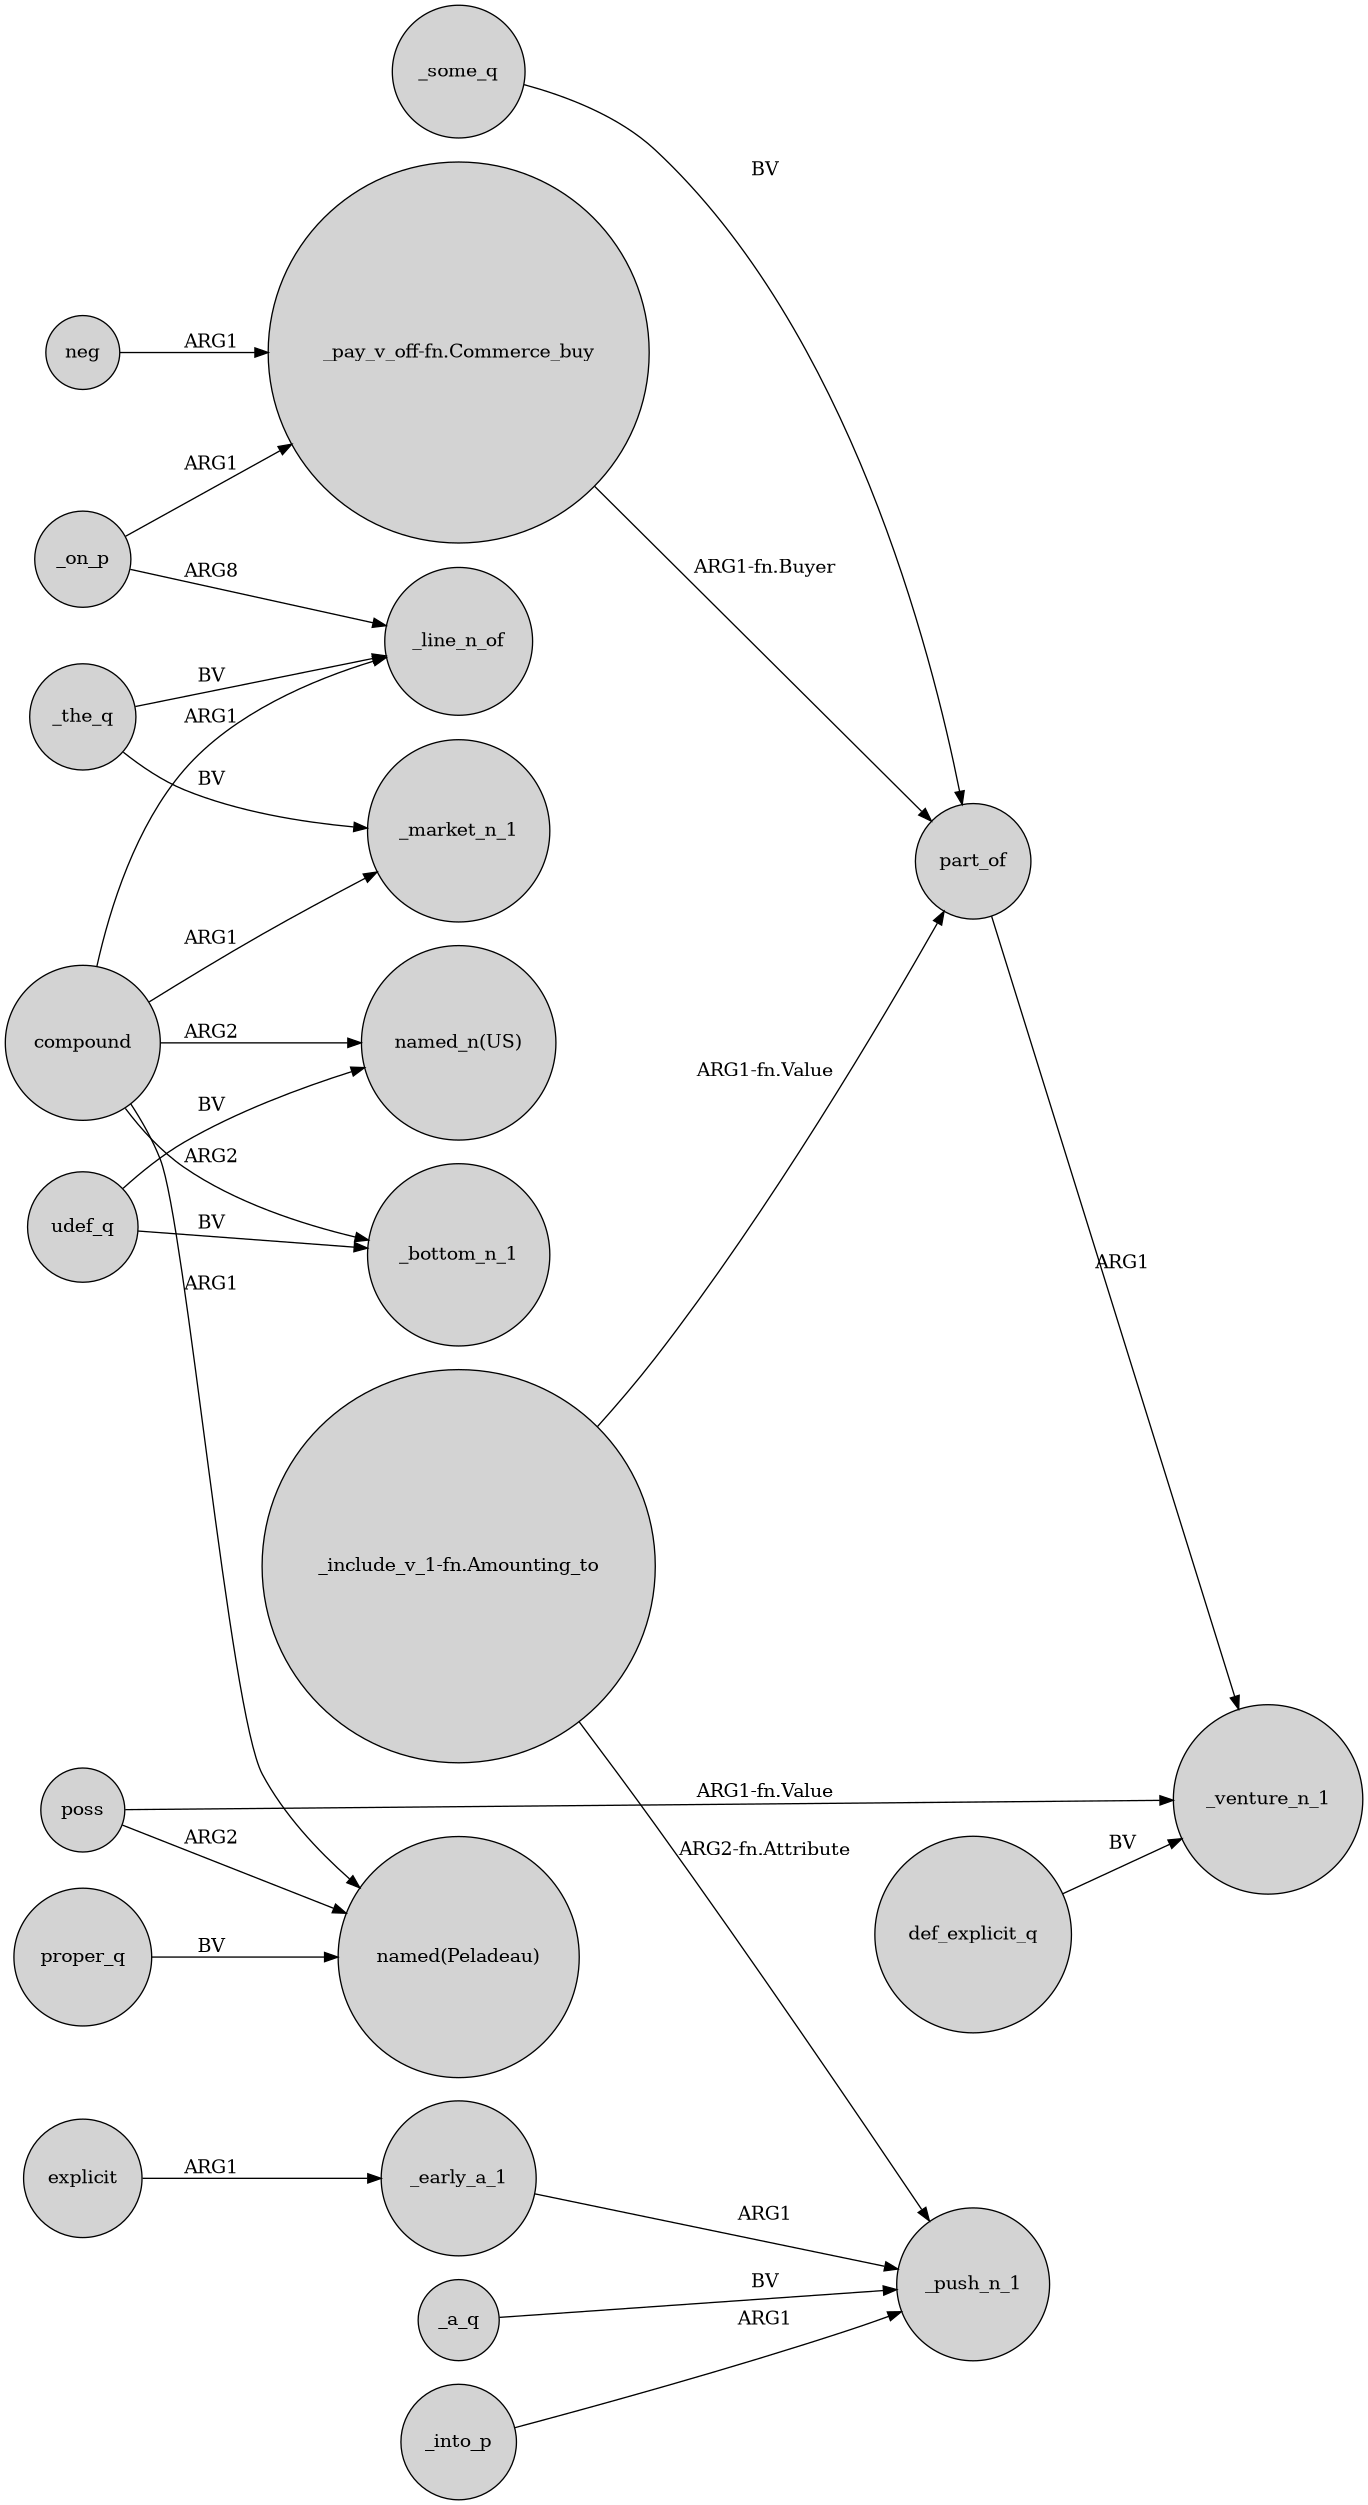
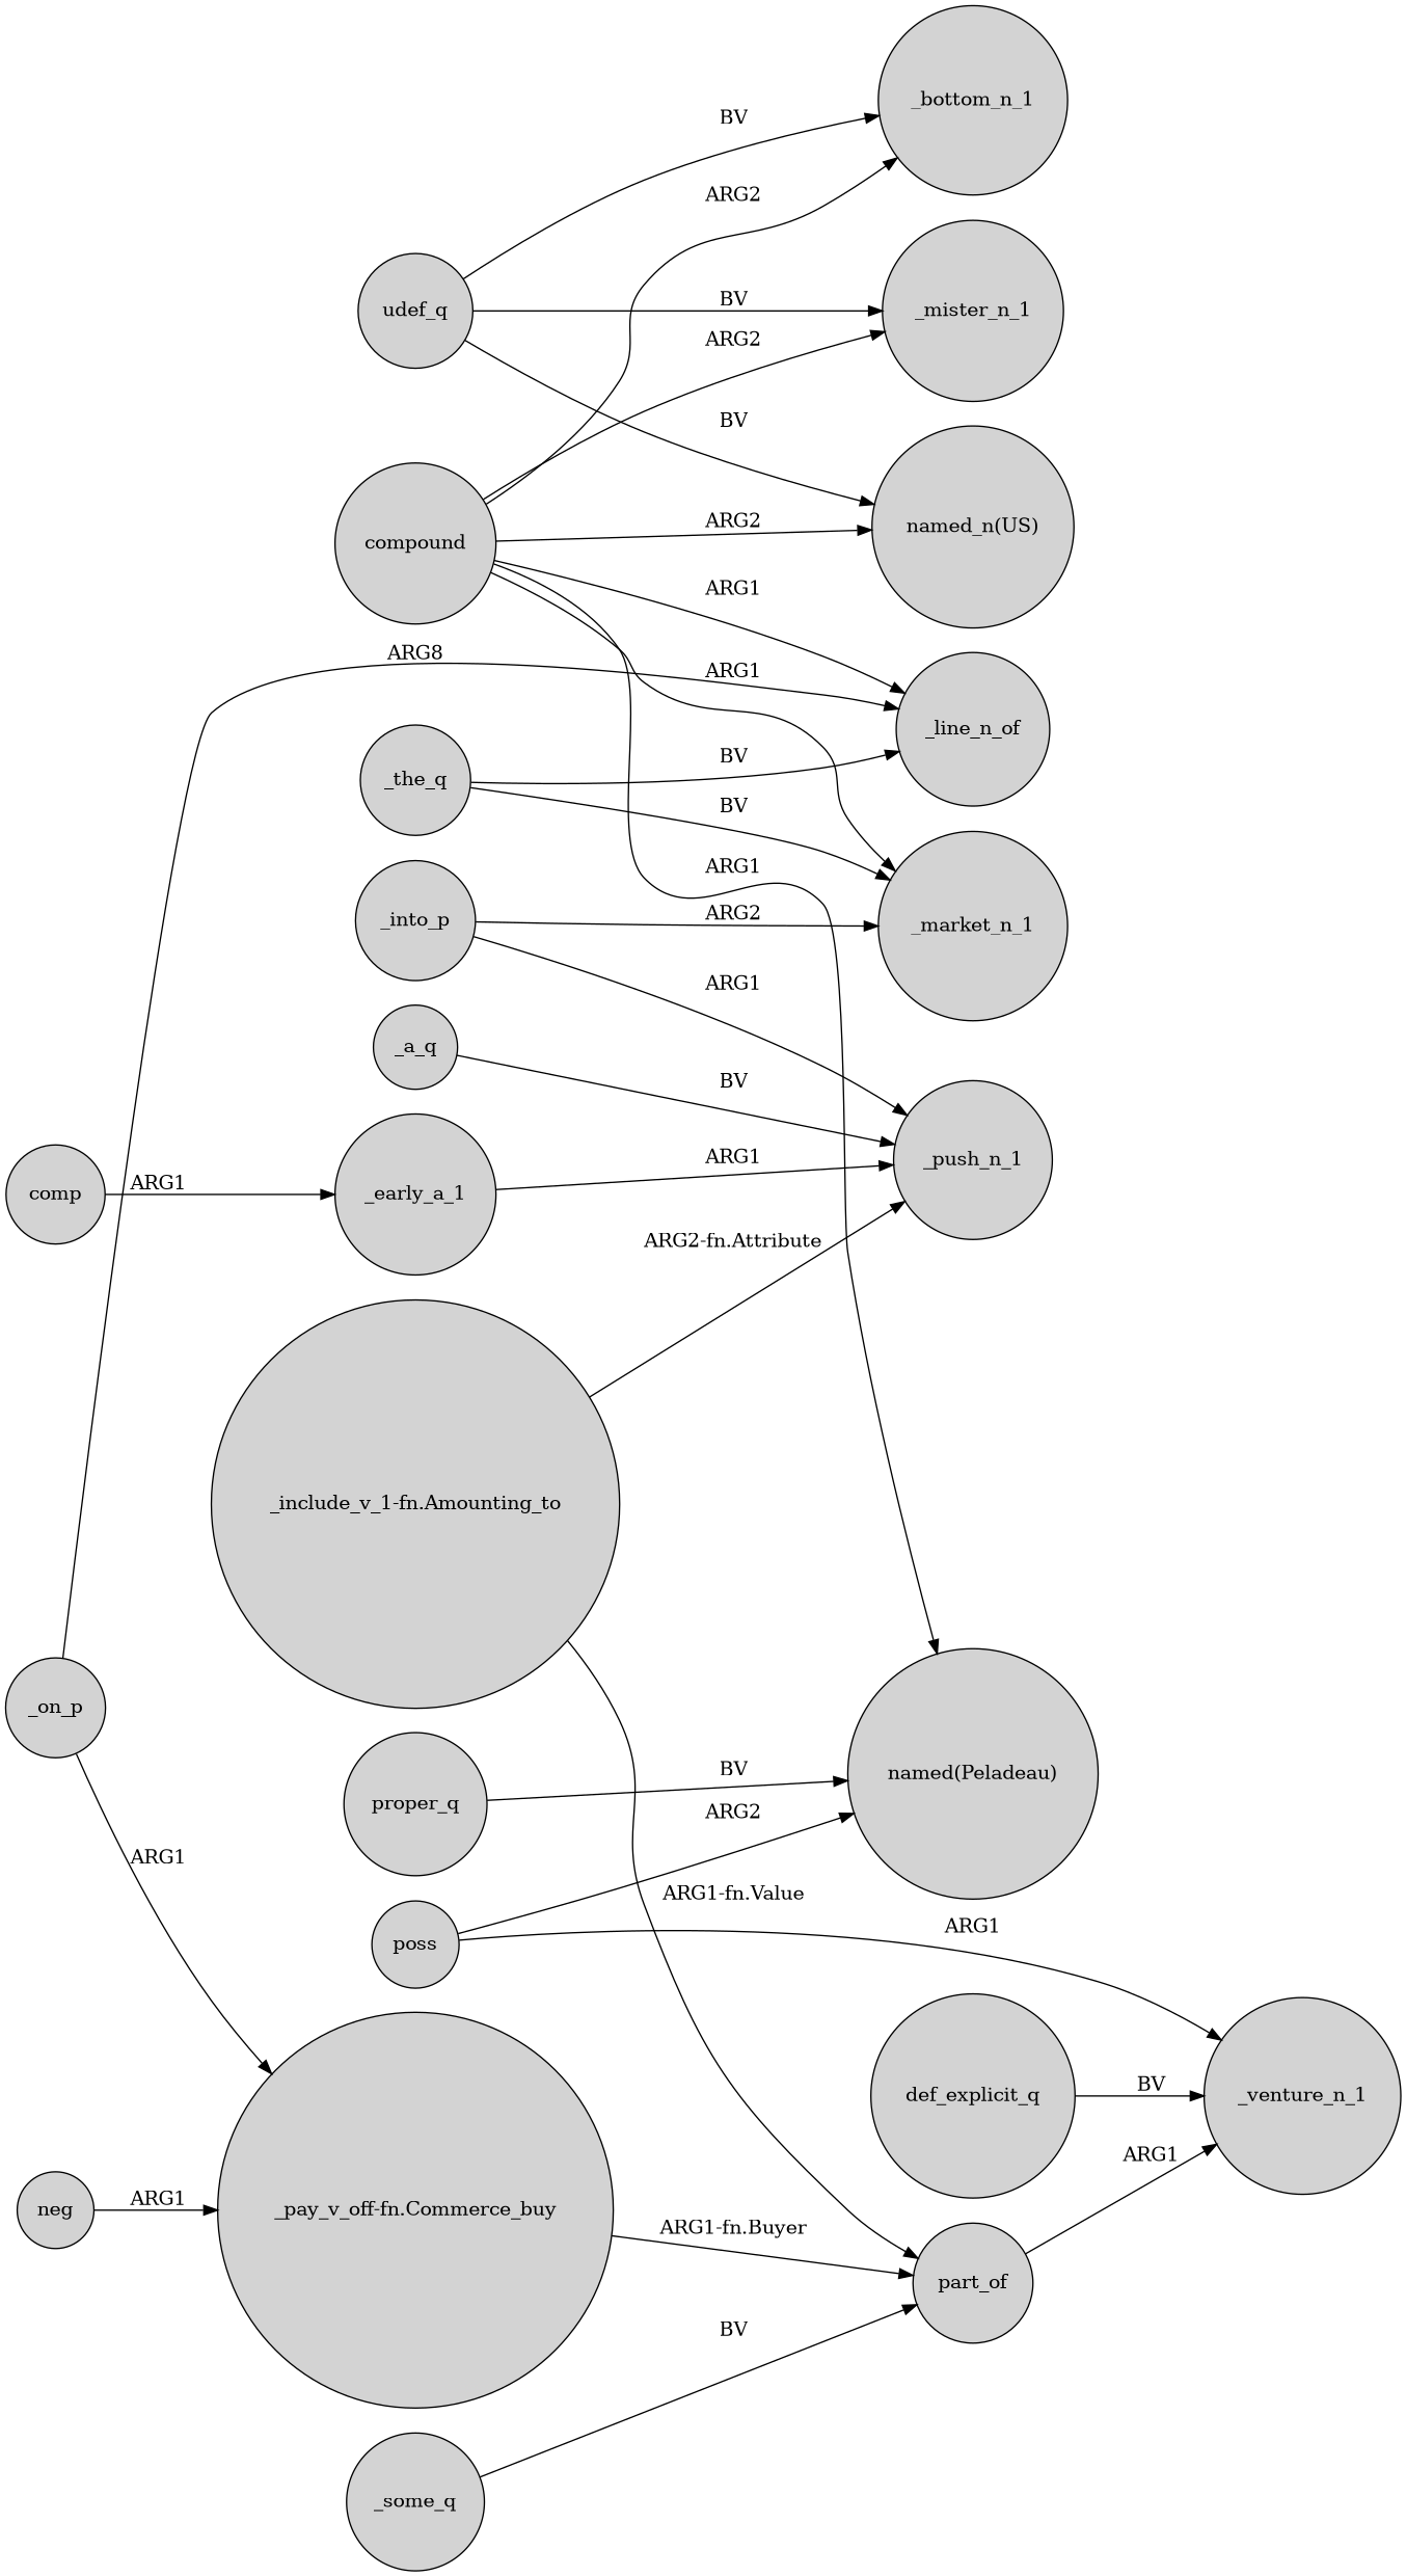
  digraph {
    rankdir=LR
    node [shape=circle style=filled]
    compound
+   _mister_n_1
    _line_n_of
    "named(Peladeau)"
    _bottom_n_1
    _market_n_1
    "named_n(US)"
    _the_q
    poss
    _venture_n_1
    "_include_v_1-fn.Amounting_to"
    _push_n_1
    part_of
-   comp [label=explicit]
+   comp
    _early_a_1
    udef_q
    _on_p
    "_pay_v_off-fn.Commerce_buy"
    _into_p
    neg
    _some_q
    proper_q
    _a_q
    def_explicit_q
+   compound -> _mister_n_1 [label=ARG2]
    compound -> _line_n_of [label=ARG1]
    compound -> "named(Peladeau)" [label=ARG1]
    compound -> _bottom_n_1 [label=ARG2]
    compound -> _market_n_1 [label=ARG1]
    compound -> "named_n(US)" [label=ARG2]
    _the_q -> _line_n_of [label=BV]
    _the_q -> _market_n_1 [label=BV]
    poss -> "named(Peladeau)" [label=ARG2]
-   poss -> _venture_n_1 [label="ARG1-fn.Value"]
+   poss -> _venture_n_1 [label=ARG1]
    "_include_v_1-fn.Amounting_to" -> _push_n_1 [label="ARG2-fn.Attribute"]
    "_include_v_1-fn.Amounting_to" -> part_of [label="ARG1-fn.Value"]
    part_of -> _venture_n_1 [label=ARG1]
    comp -> _early_a_1 [label=ARG1]
    _early_a_1 -> _push_n_1 [label=ARG1]
+   udef_q -> _mister_n_1 [label=BV]
    udef_q -> _bottom_n_1 [label=BV]
    udef_q -> "named_n(US)" [label=BV]
    _on_p -> _line_n_of [label=ARG8]
    _on_p -> "_pay_v_off-fn.Commerce_buy" [label=ARG1]
    "_pay_v_off-fn.Commerce_buy" -> part_of [label="ARG1-fn.Buyer"]
+   _into_p -> _market_n_1 [label=ARG2]
    _into_p -> _push_n_1 [label=ARG1]
    neg -> "_pay_v_off-fn.Commerce_buy" [label=ARG1]
    _some_q -> part_of [label=BV]
    proper_q -> "named(Peladeau)" [label=BV]
    _a_q -> _push_n_1 [label=BV]
    def_explicit_q -> _venture_n_1 [label=BV]
  }
